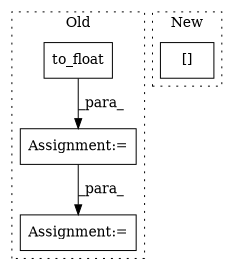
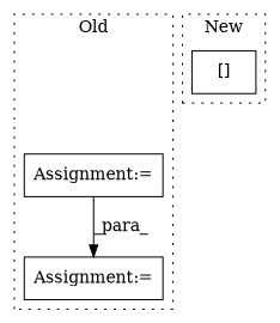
  digraph {
    node [a=7 shape=box]
-   n1 [a=32 l="9,1" label=to_float s="274,289"]
    n2 [l=1 label="Assignment:=" s=262]
    n3 [l=2 label="Assignment:=" s=360]
    n4 [a=2 l="12,2" label="[]" s="305,347"]
    subgraph cluster_1 {
      label=Old
      style=dotted
-     n1
      n2
      n3
    }
    subgraph cluster_2 {
      label=New
      style=dotted
      n4
    }
-   n1 -> n2 [label=_para_]
    n2 -> n3 [label=_para_]
  }
